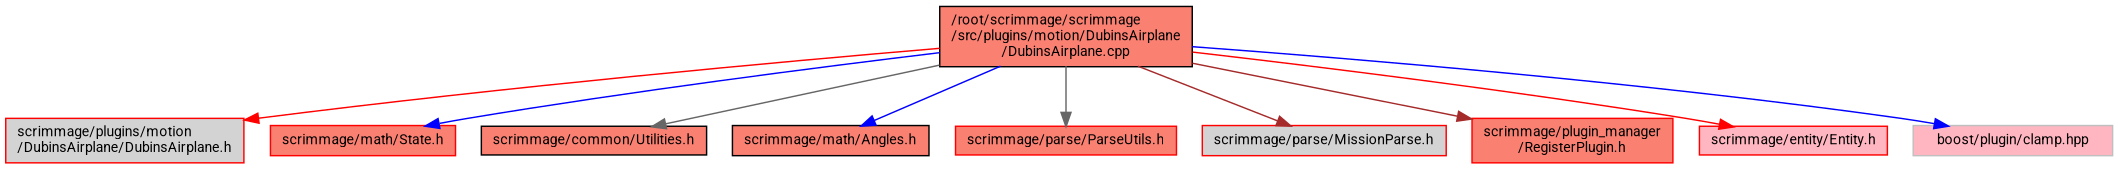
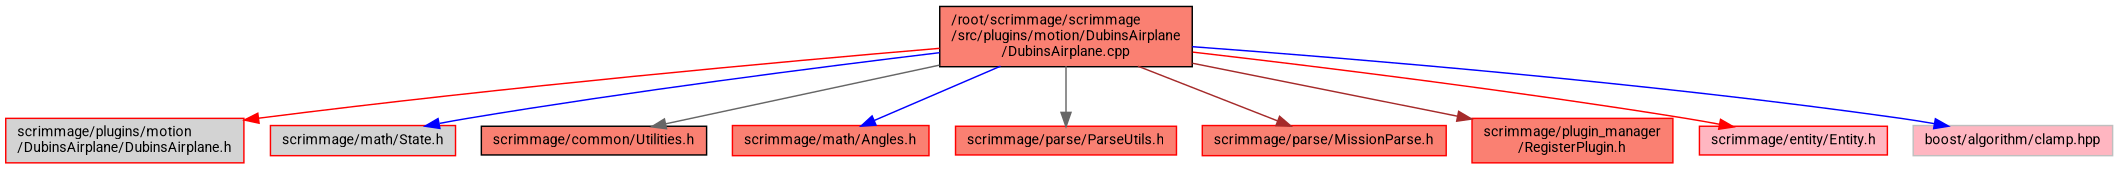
  digraph {
    fontname=Roboto
    node [color=red fillcolor=salmon fontname=Roboto fontsize=10 shape=record style=filled]
    edge [color=blue fontname=Roboto fontsize=10 labelfontname=Helvetica labelfontsize=10 style=solid]
    n1 [color=black fontcolor=black height=0.2 label="/root/scrimmage/scrimmage\l/src/plugins/motion/DubinsAirplane\l/DubinsAirplane.cpp" width=0.4]
    n2 [fillcolor=lightgrey height=0.2 label="scrimmage/plugins/motion\l/DubinsAirplane/DubinsAirplane.h" width=0.4]
-   n3 [height=0.2 label="scrimmage/math/State.h" width=0.4]
+   n3 [fillcolor=lightgrey height=0.2 label="scrimmage/math/State.h" width=0.4]
    n4 [color=black height=0.2 label="scrimmage/common/Utilities.h" width=0.4]
-   n5 [color=black height=0.2 label="scrimmage/math/Angles.h" width=0.4]
+   n5 [height=0.2 label="scrimmage/math/Angles.h" width=0.4]
    n6 [height=0.2 label="scrimmage/parse/ParseUtils.h" width=0.4]
-   n7 [fillcolor=lightgrey height=0.2 label="scrimmage/parse/MissionParse.h" width=0.4]
+   n7 [height=0.2 label="scrimmage/parse/MissionParse.h" width=0.4]
    n8 [height=0.2 label="scrimmage/plugin_manager\l/RegisterPlugin.h" width=0.4]
    n9 [fillcolor=lightpink height=0.2 label="scrimmage/entity/Entity.h" width=0.4]
-   n10 [color=grey75 fillcolor=lightpink height=0.2 label="boost/plugin/clamp.hpp" width=0.4]
+   n10 [color=grey75 fillcolor=lightpink height=0.2 label="boost/algorithm/clamp.hpp" width=0.4]
    n1 -> n2 [color=red]
    n1 -> n3
    n1 -> n4 [color=gray40]
    n1 -> n5
    n1 -> n6 [color=gray40]
    n1 -> n7 [color=brown]
    n1 -> n8 [color=brown]
    n1 -> n9 [color=red]
    n1 -> n10
  }
